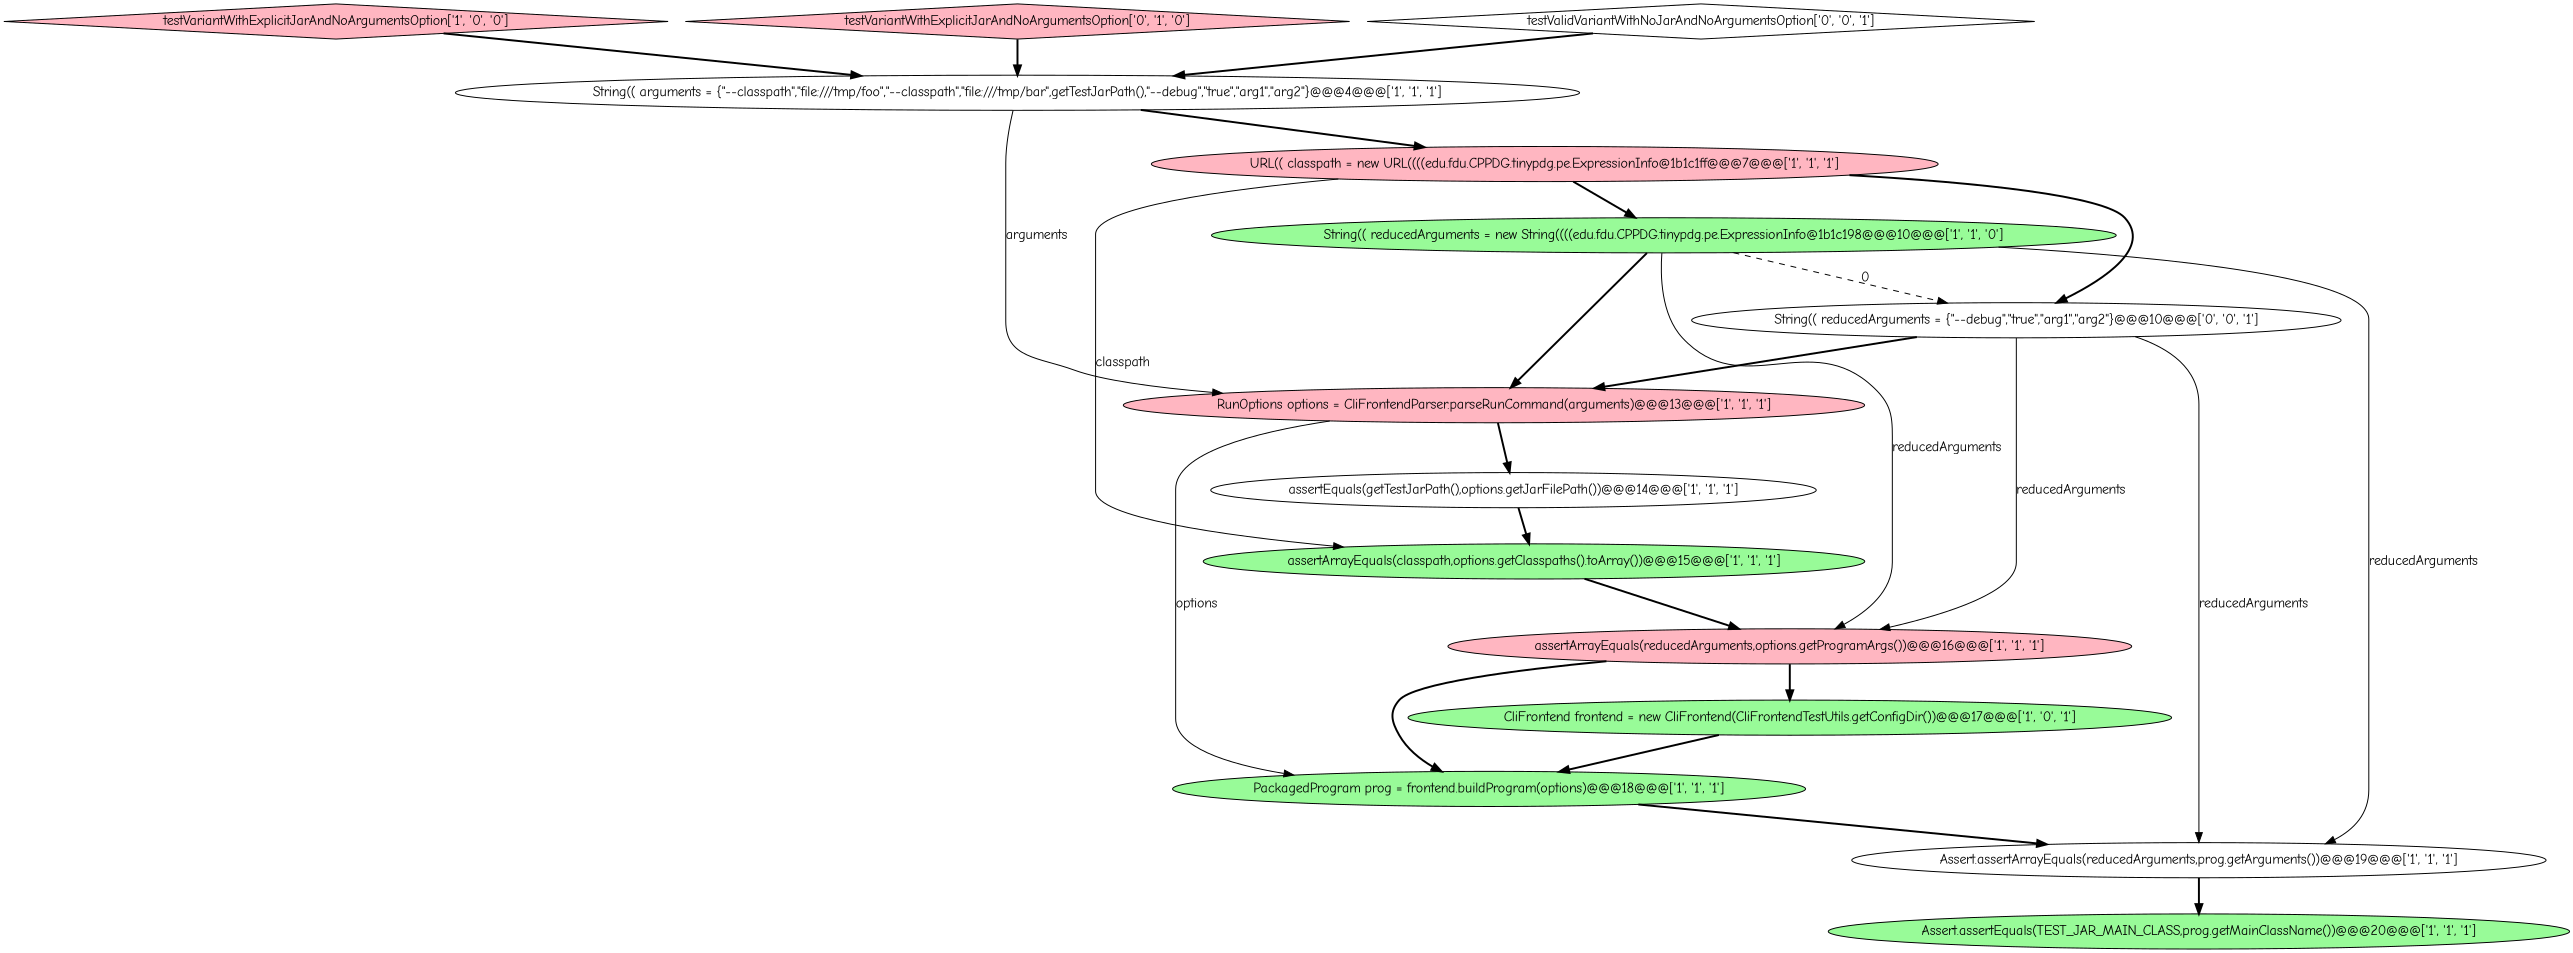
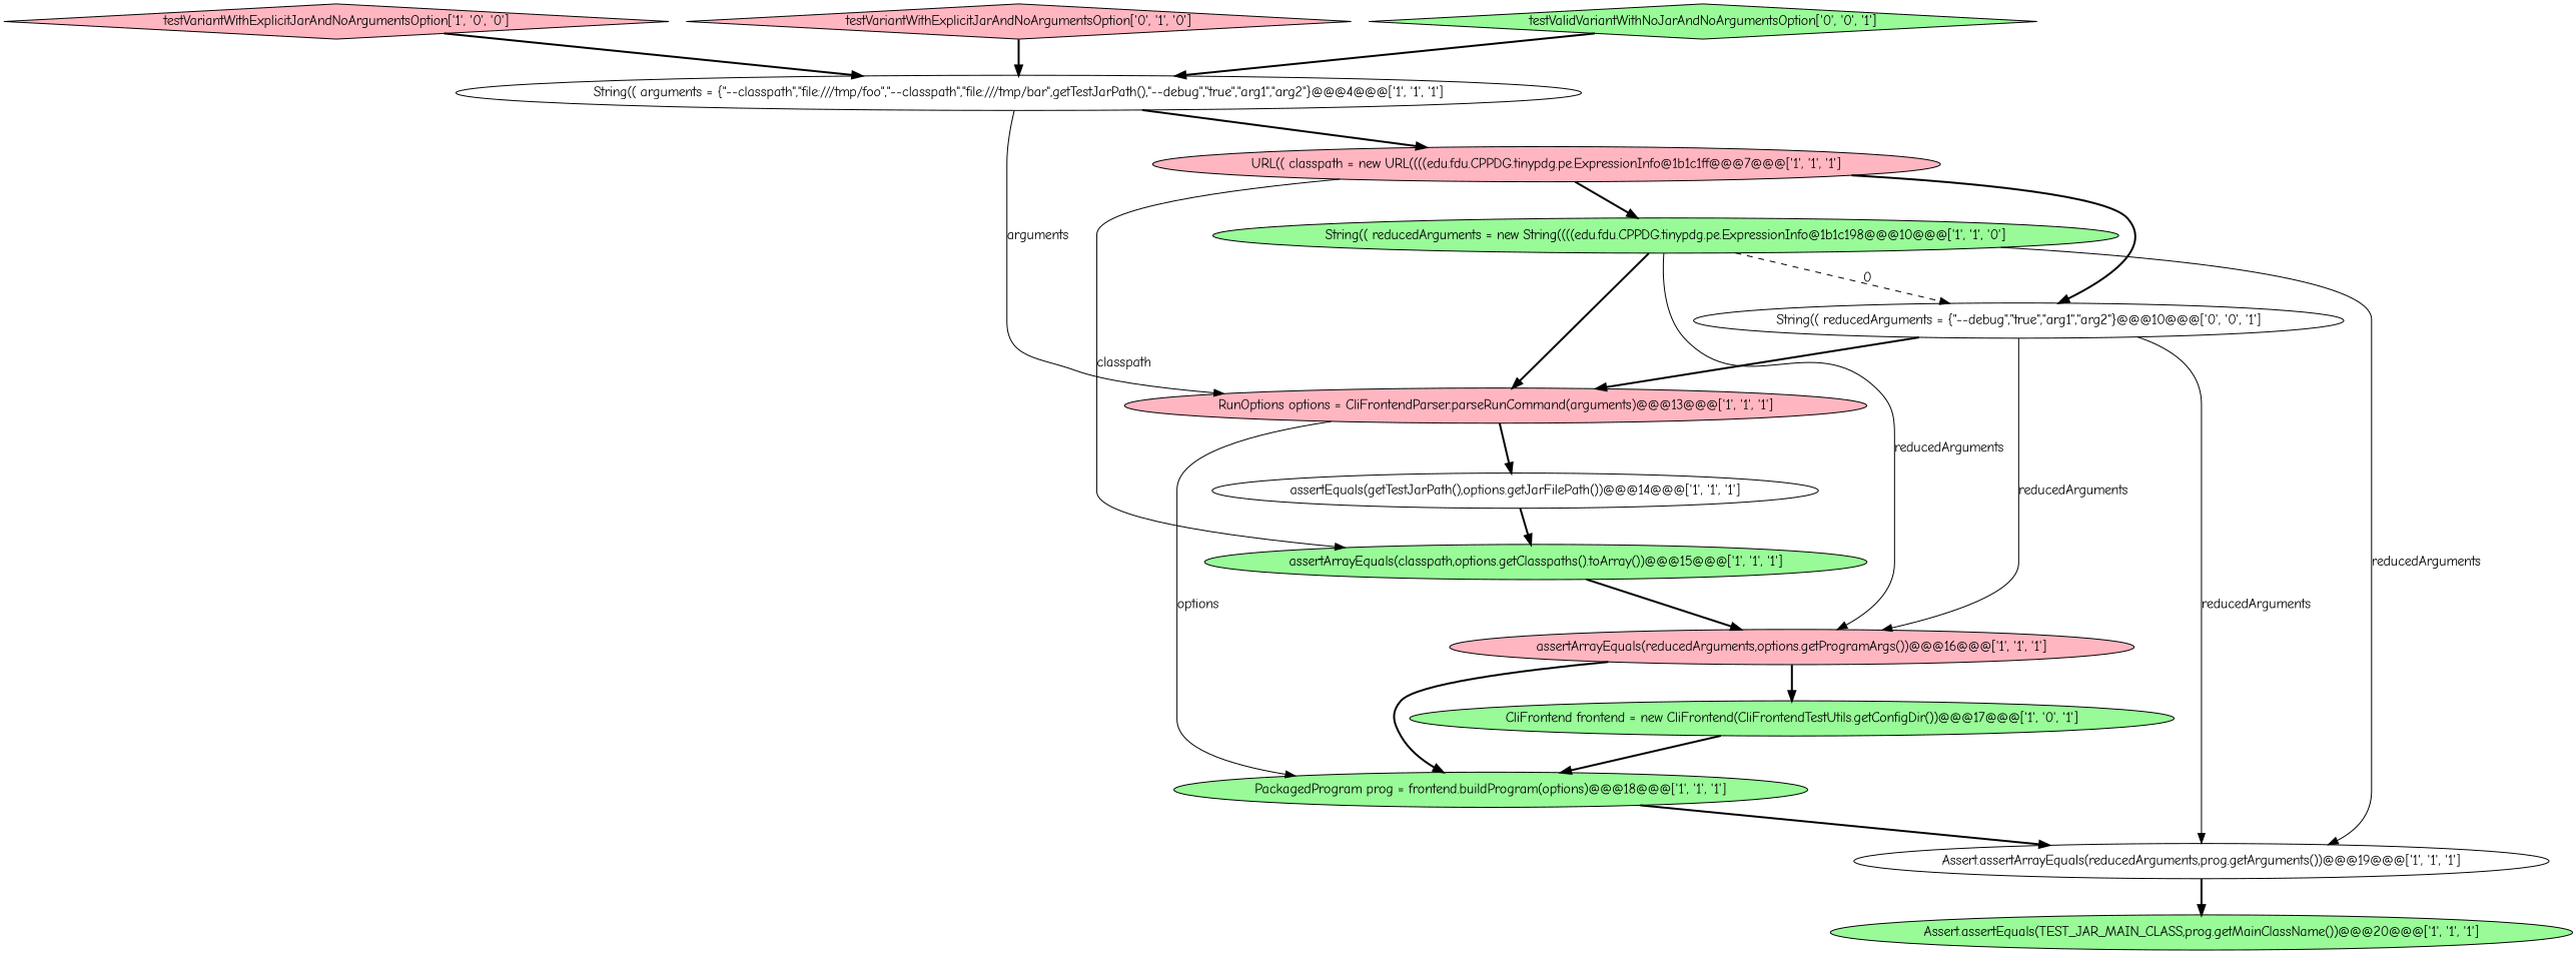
  digraph {
    fontname="Comic Neue"
    node [fillcolor=white shape=ellipse style=filled fontname="Comic Neue"]
    edge [style=bold fontname="Comic Neue"]
    n1 [label="Assert.assertArrayEquals(reducedArguments,prog.getArguments())@@@19@@@['1', '1', '1']"]
    n2 [fillcolor=palegreen label="Assert.assertEquals(TEST_JAR_MAIN_CLASS,prog.getMainClassName())@@@20@@@['1', '1', '1']"]
    n3 [label="String(( reducedArguments = {\"--debug\",\"true\",\"arg1\",\"arg2\"}@@@10@@@['0', '0', '1']"]
    n4 [fillcolor=lightpink label="RunOptions options = CliFrontendParser.parseRunCommand(arguments)@@@13@@@['1', '1', '1']"]
    n5 [fillcolor=lightpink label="assertArrayEquals(reducedArguments,options.getProgramArgs())@@@16@@@['1', '1', '1']"]
    n6 [label="assertEquals(getTestJarPath(),options.getJarFilePath())@@@14@@@['1', '1', '1']"]
    n7 [fillcolor=palegreen label="PackagedProgram prog = frontend.buildProgram(options)@@@18@@@['1', '1', '1']"]
    n8 [label="String(( arguments = {\"--classpath\",\"file:///tmp/foo\",\"--classpath\",\"file:///tmp/bar\",getTestJarPath(),\"--debug\",\"true\",\"arg1\",\"arg2\"}@@@4@@@['1', '1', '1']"]
    n9 [fillcolor=lightpink label="URL(( classpath = new URL((((edu.fdu.CPPDG.tinypdg.pe.ExpressionInfo@1b1c1ff@@@7@@@['1', '1', '1']"]
    n10 [fillcolor=palegreen label="assertArrayEquals(classpath,options.getClasspaths().toArray())@@@15@@@['1', '1', '1']"]
    n11 [fillcolor=palegreen label="String(( reducedArguments = new String((((edu.fdu.CPPDG.tinypdg.pe.ExpressionInfo@1b1c198@@@10@@@['1', '1', '0']"]
    n12 [fillcolor=lightpink label="testVariantWithExplicitJarAndNoArgumentsOption['1', '0', '0']" shape=diamond]
    n13 [fillcolor=palegreen label="CliFrontend frontend = new CliFrontend(CliFrontendTestUtils.getConfigDir())@@@17@@@['1', '0', '1']"]
    n14 [fillcolor=lightpink label="testVariantWithExplicitJarAndNoArgumentsOption['0', '1', '0']" shape=diamond]
-   n15 [label="testValidVariantWithNoJarAndNoArgumentsOption['0', '0', '1']" shape=diamond]
+   n15 [fillcolor=palegreen label="testValidVariantWithNoJarAndNoArgumentsOption['0', '0', '1']" shape=diamond]
    n1 -> n2
    n3 -> n1 [label=reducedArguments style=solid]
    n3 -> n4
    n3 -> n5 [label=reducedArguments style=solid]
    n4 -> n6
    n4 -> n7 [label=options style=solid]
    n5 -> n7
    n5 -> n13
    n6 -> n10
    n7 -> n1
    n8 -> n4 [label=arguments style=solid]
    n8 -> n9
    n9 -> n3
    n9 -> n10 [label=classpath style=solid]
    n9 -> n11
    n10 -> n5
    n11 -> n1 [label=reducedArguments style=solid]
    n11 -> n3 [label=0 style=dashed]
    n11 -> n4
    n11 -> n5 [label=reducedArguments style=solid]
    n12 -> n8
    n13 -> n7
    n14 -> n8
    n15 -> n8
  }
